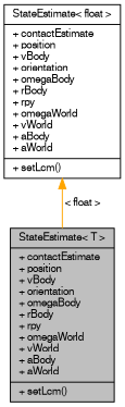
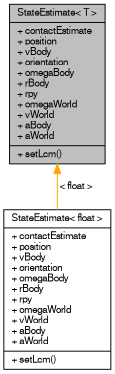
  digraph {
    node [color=black fontname=FreeSans fontsize=10 shape=record style=filled]
    n1 [fillcolor=grey75 fontcolor=black height=0.2 label="{StateEstimate\< T \>\n|+ contactEstimate\l+ position\l+ vBody\l+ orientation\l+ omegaBody\l+ rBody\l+ rpy\l+ omegaWorld\l+ vWorld\l+ aBody\l+ aWorld\l|+ setLcm()\l}" width=0.4]
    n2 [fillcolor=white height=0.2 label="{StateEstimate\< float \>\n|+ contactEstimate\l+ position\l+ vBody\l+ orientation\l+ omegaBody\l+ rBody\l+ rpy\l+ omegaWorld\l+ vWorld\l+ aBody\l+ aWorld\l|+ setLcm()\l}" width=0.4]
-   n2 -> n1 [color=orange dir=back fontname=FreeSans fontsize=10 label=" \< float \>" labelfontname=FreeSans labelfontsize=10 style=solid]
+   n1 -> n2 [color=orange dir=back fontname=FreeSans fontsize=10 label=" \< float \>" labelfontname=FreeSans labelfontsize=10 style=solid]
  }
